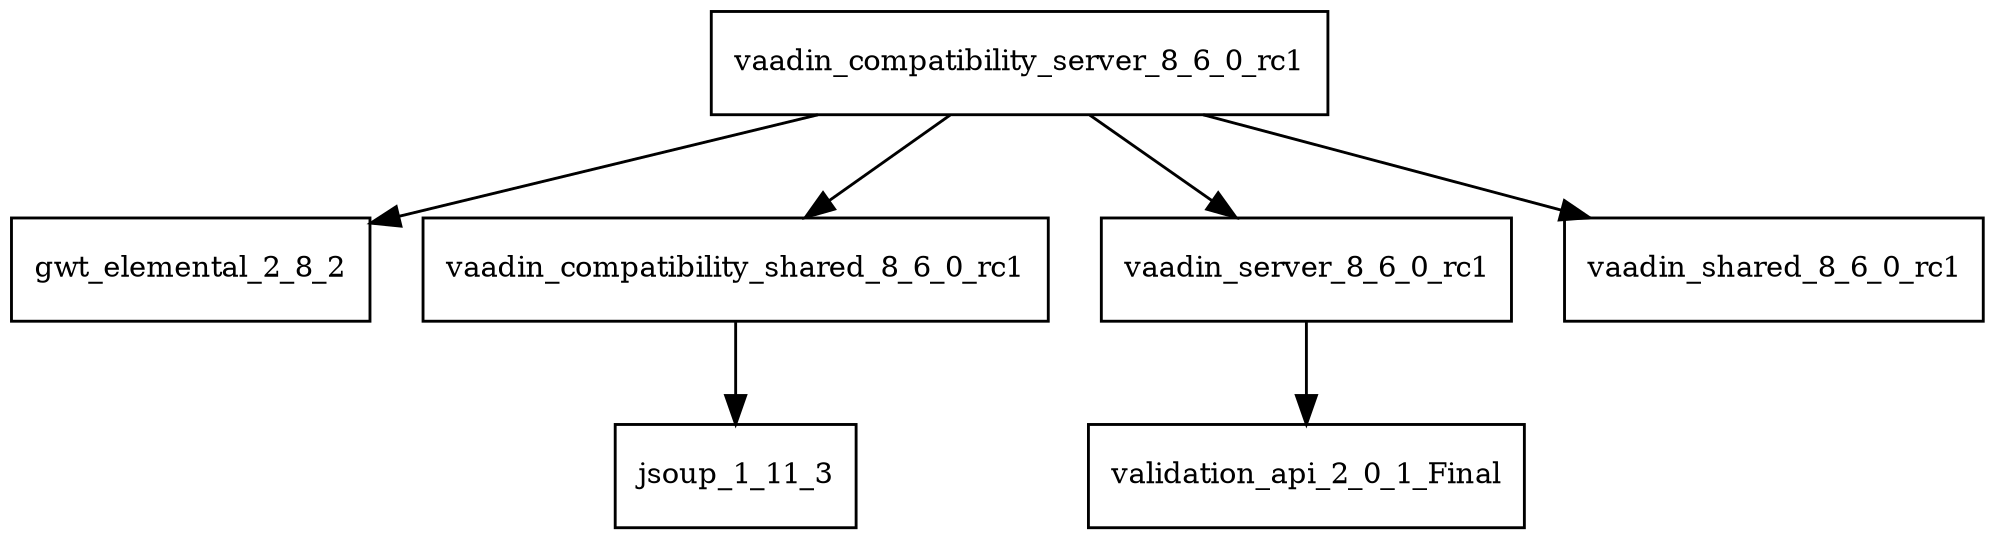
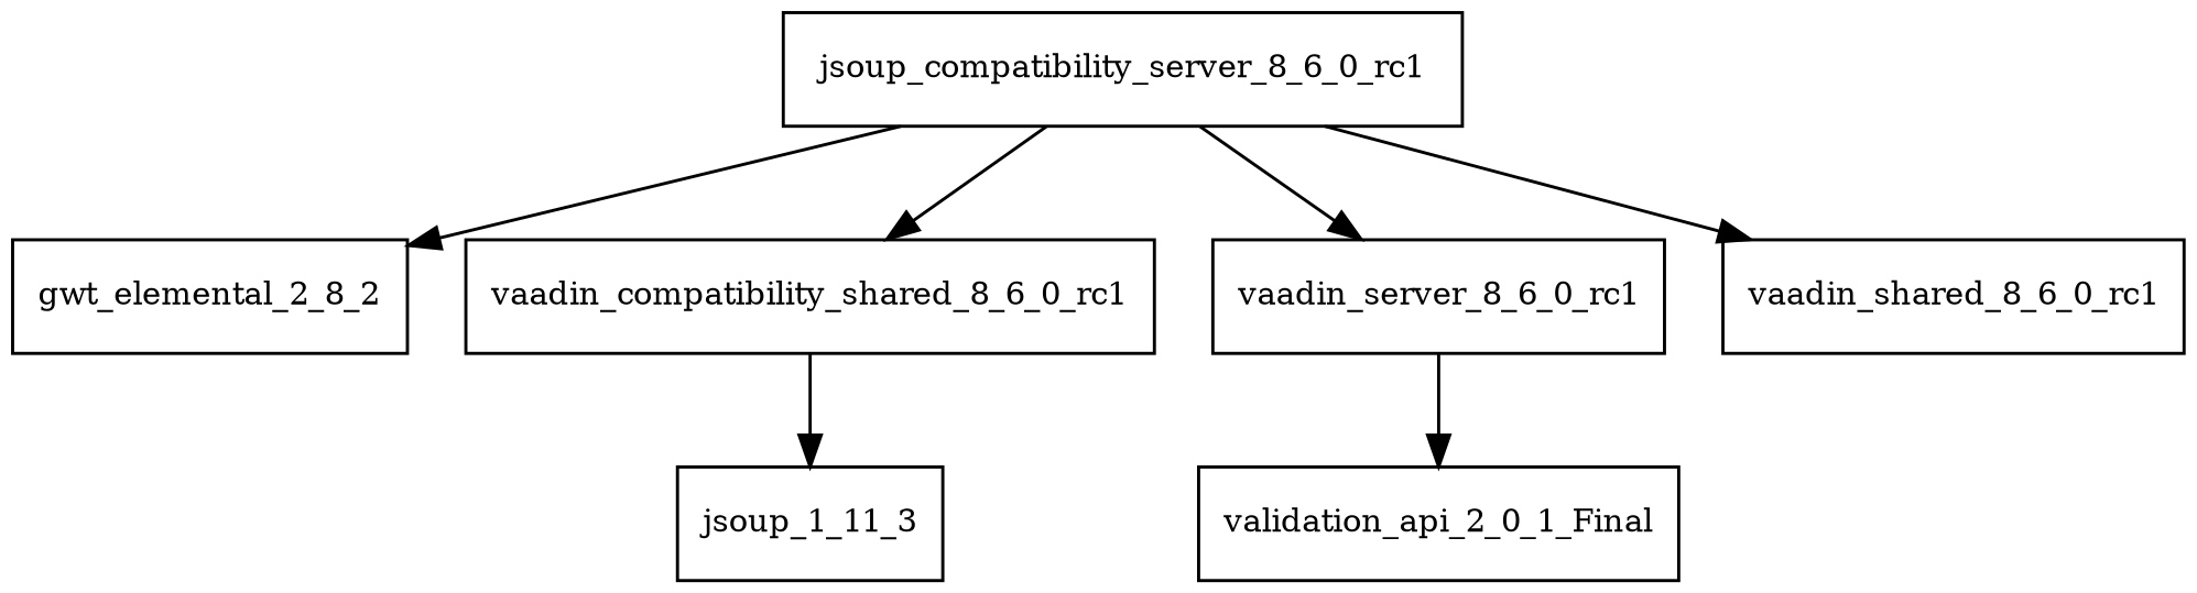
  digraph {
    node [fontsize=10.0 shape=box]
-   vaadin_compatibility_server_8_6_0_rc1
+   vaadin_compatibility_server_8_6_0_rc1 [label=jsoup_compatibility_server_8_6_0_rc1]
    gwt_elemental_2_8_2
    vaadin_compatibility_shared_8_6_0_rc1
    vaadin_server_8_6_0_rc1
    vaadin_shared_8_6_0_rc1
    jsoup_1_11_3
    validation_api_2_0_1_Final
    vaadin_compatibility_server_8_6_0_rc1 -> gwt_elemental_2_8_2
    vaadin_compatibility_server_8_6_0_rc1 -> vaadin_compatibility_shared_8_6_0_rc1
    vaadin_compatibility_server_8_6_0_rc1 -> vaadin_server_8_6_0_rc1
    vaadin_compatibility_server_8_6_0_rc1 -> vaadin_shared_8_6_0_rc1
    vaadin_compatibility_shared_8_6_0_rc1 -> jsoup_1_11_3
    vaadin_server_8_6_0_rc1 -> validation_api_2_0_1_Final
  }
